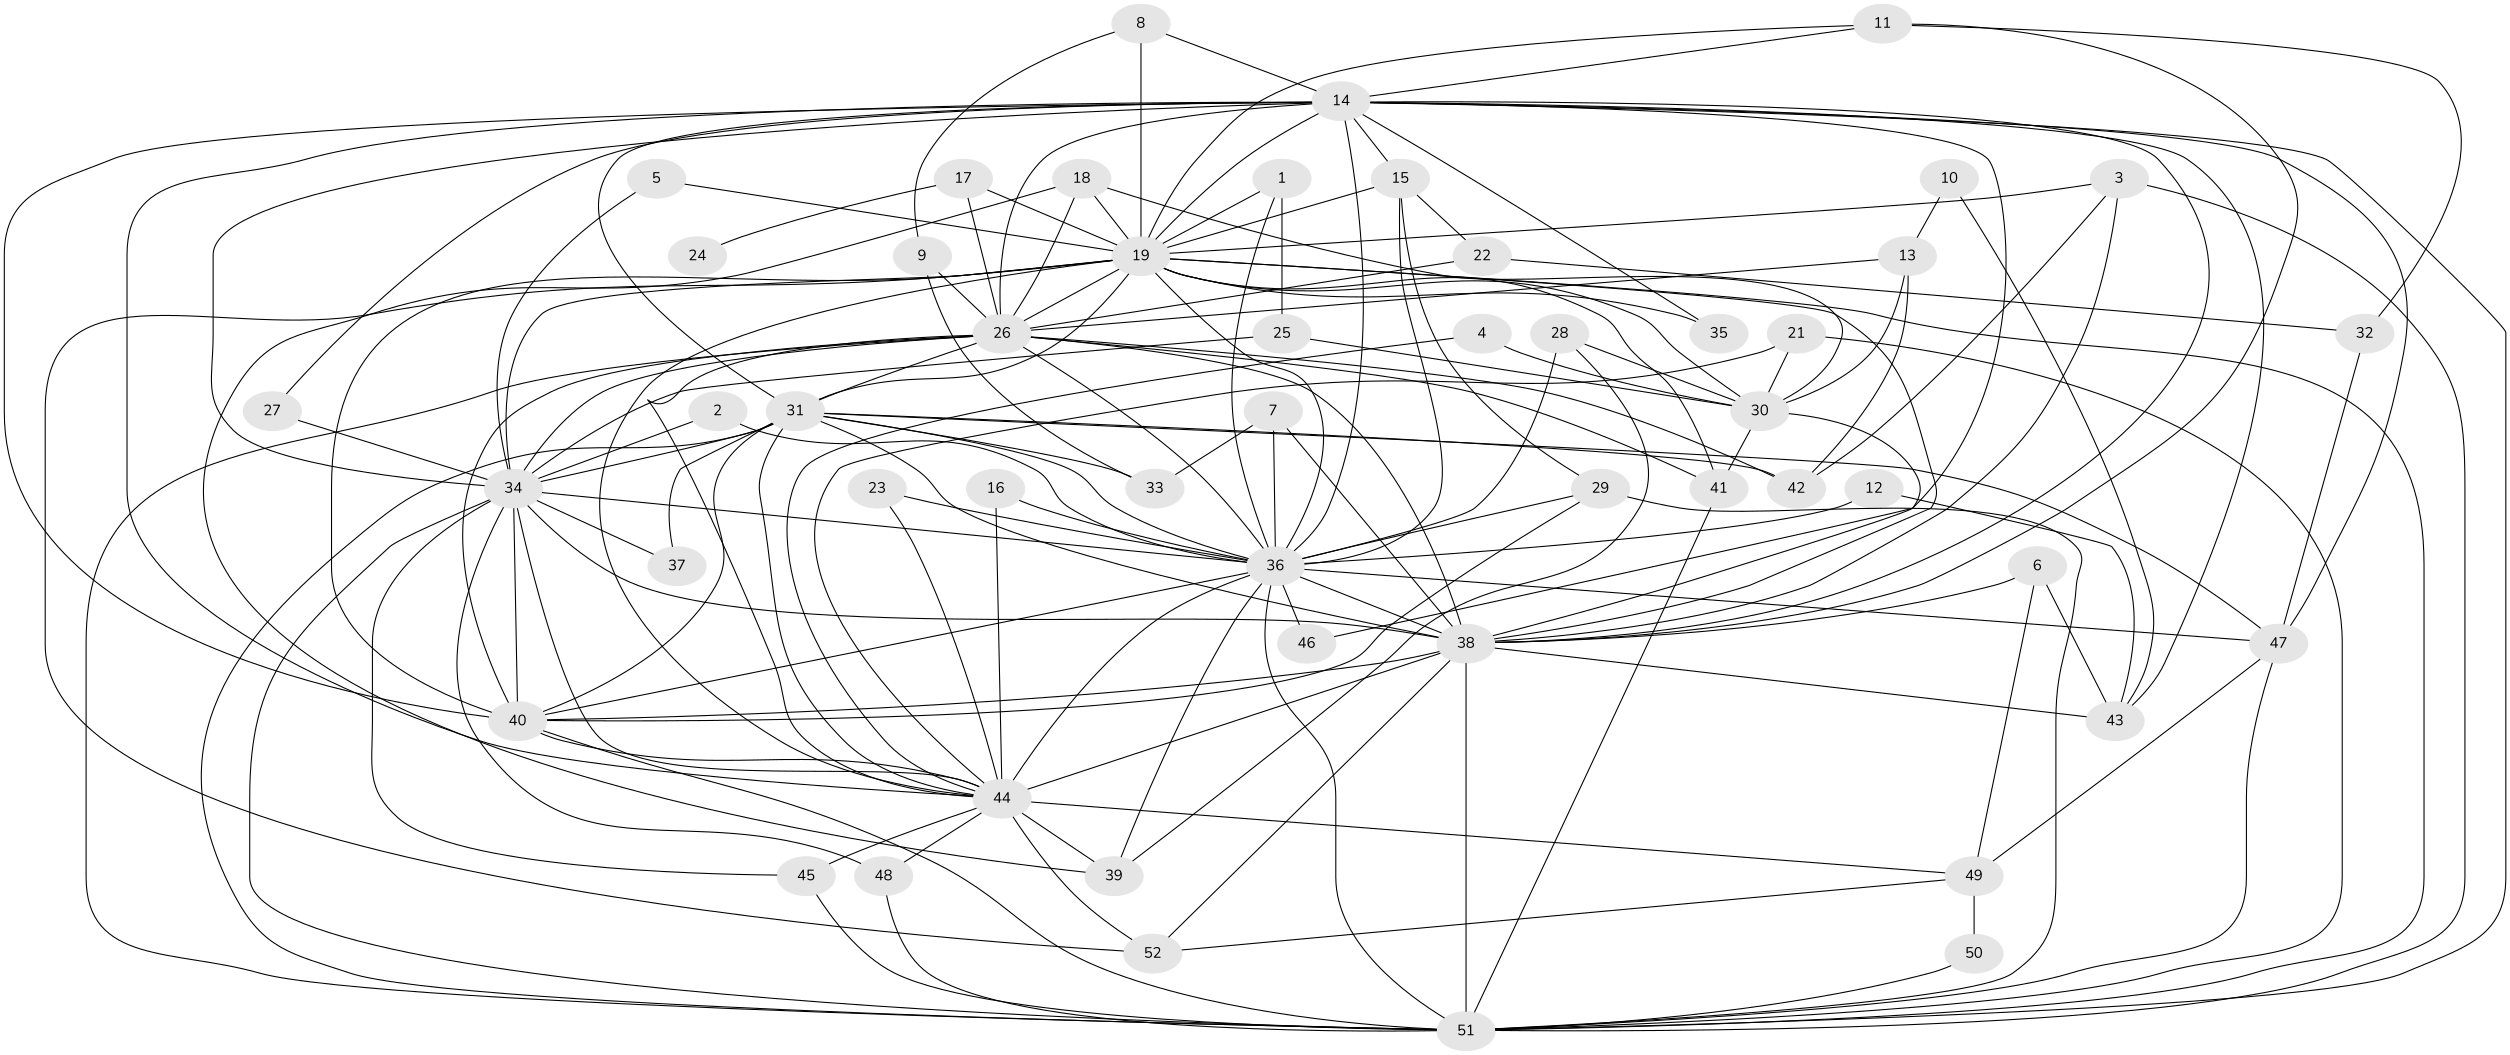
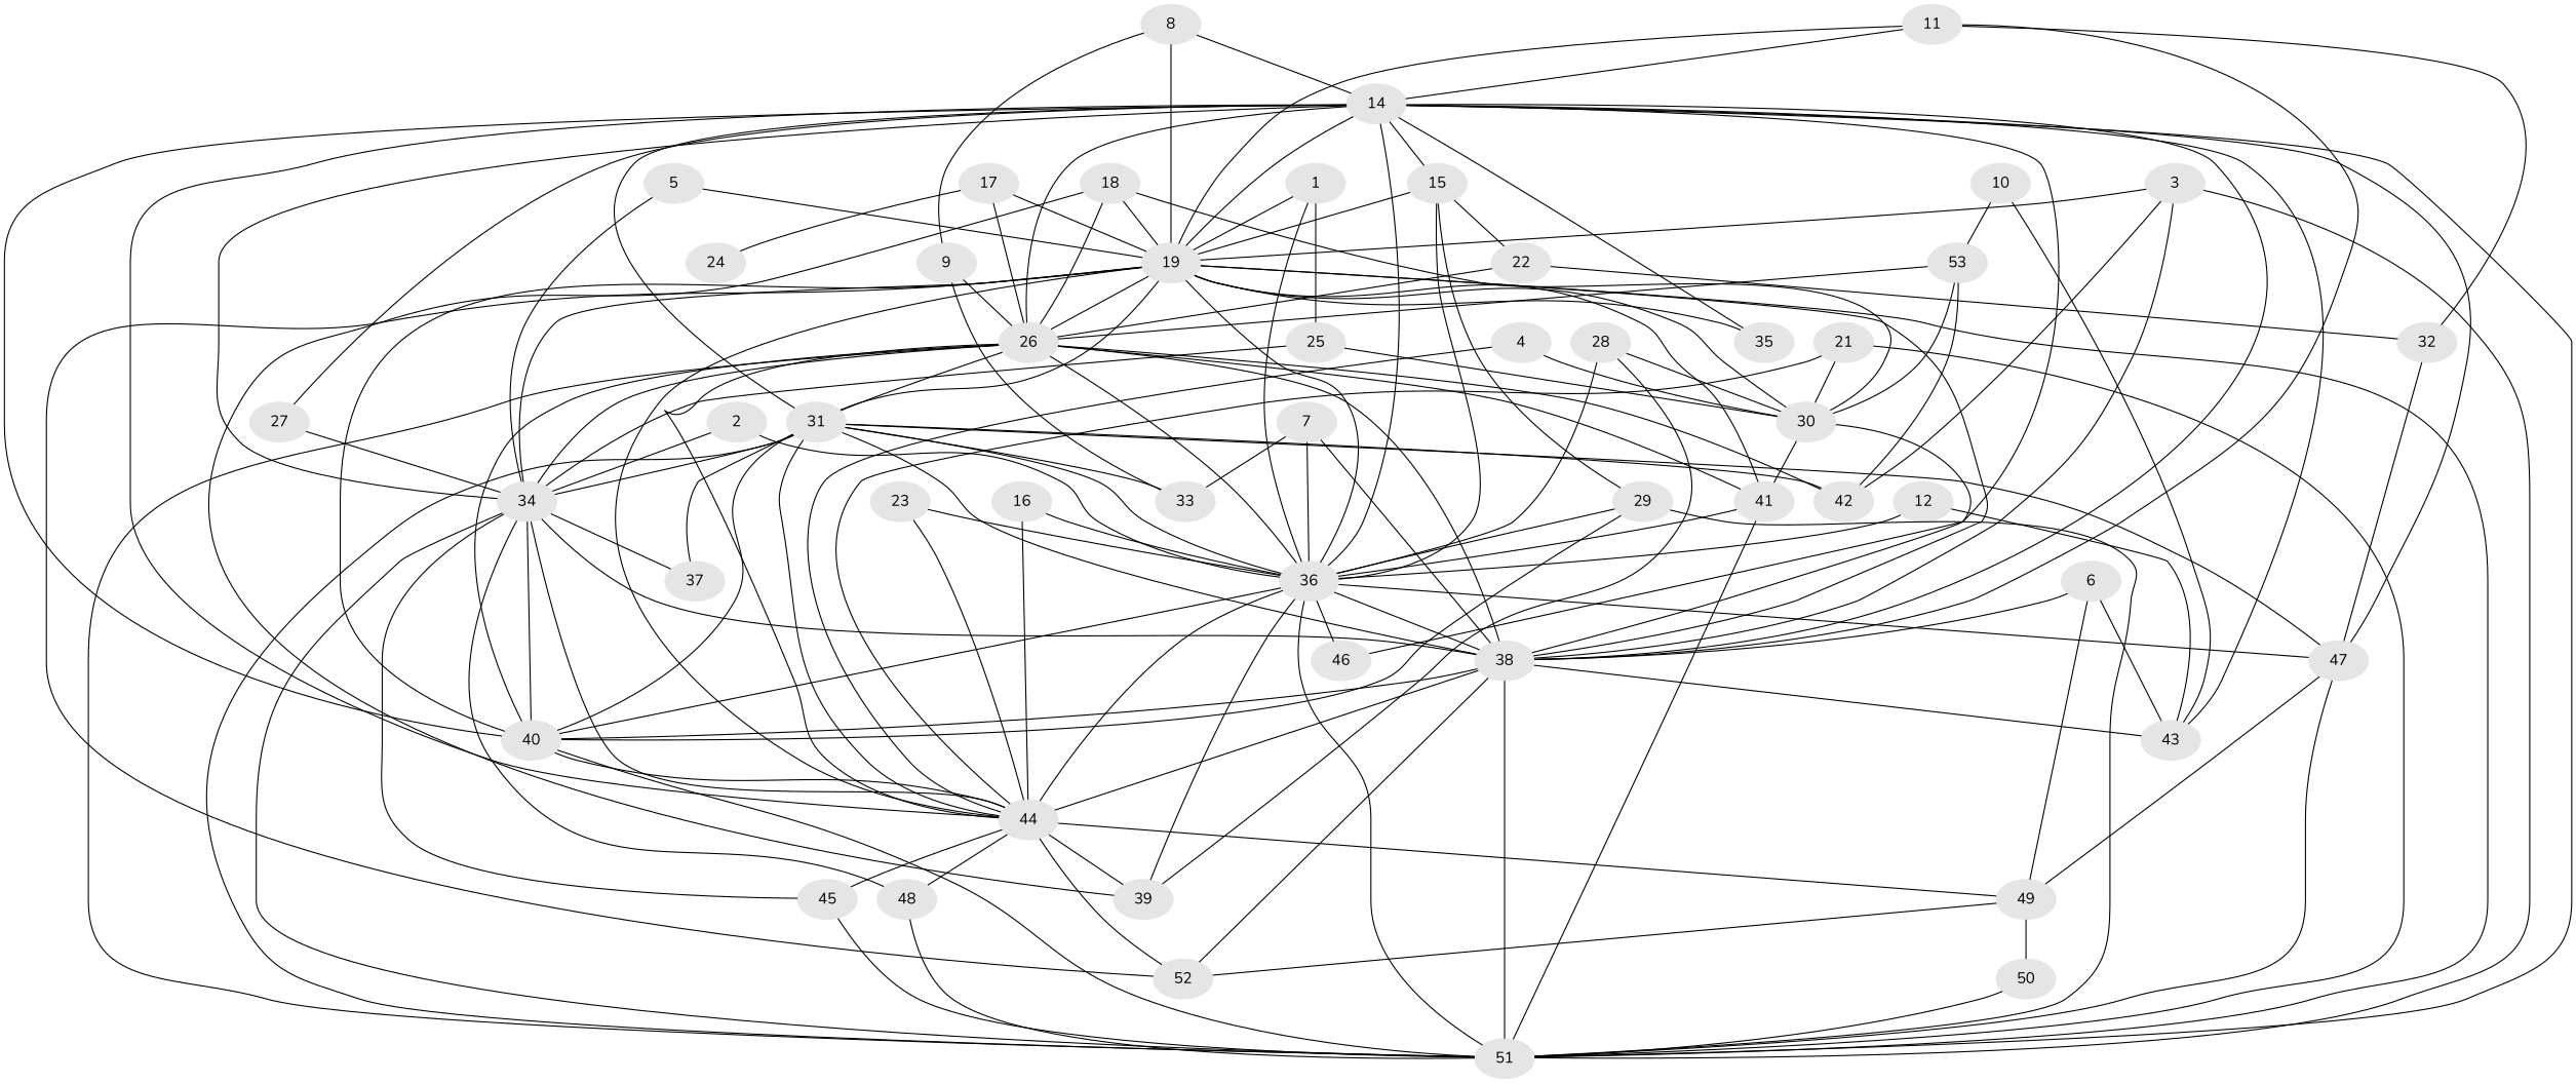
  graph {
    fontname=Nunito
    node [color=gray90 fontname=Nunito style=filled]
    edge [fontname=Nunito weight=1.0]
    1
    19
    25
    36
    34
    38
    51
    30
    44
    26
    31
    35
    40
    41
    52
    46
    47
    39
    2
    37
    45
    48
    3
    42
    43
    4
    49
    5
    6
    50
    7
    33
    8
    9
    14
    15
    27
    10
-   13
+   13 [label=53]
    11
    32
    12
    22
    29
    16
    17
    24
    18
    21
    23
    28
    1 -- 19
    1 -- 25
    1 -- 36
    19 -- 36 [weight=2.0]
    19 -- 34 [weight=2.0]
    19 -- 38
    19 -- 51 [weight=2.0]
    19 -- 30
    19 -- 44
    19 -- 26 [weight=2.0]
    19 -- 31
    19 -- 35
    19 -- 40
    19 -- 41
    19 -- 52 [weight=2.0]
    25 -- 34
    25 -- 30
    36 -- 38
    36 -- 51
    36 -- 44 [weight=2.0]
    36 -- 40 [weight=2.0]
    36 -- 46 [weight=2.0]
    36 -- 47
    36 -- 39
-   34 -- 36
+   41 -- 36
    34 -- 38 [weight=2.0]
    34 -- 51
    34 -- 44
    34 -- 40
    34 -- 37
    34 -- 45
    34 -- 48
    38 -- 51 [weight=3.0]
    38 -- 44 [weight=2.0]
    38 -- 40
    38 -- 52 [weight=2.0]
    38 -- 43
    30 -- 38
    30 -- 41
    44 -- 52
    44 -- 39
    44 -- 45
    44 -- 48
    44 -- 49 [weight=2.0]
    26 -- 36
    26 -- 34
    26 -- 38
    26 -- 51 [weight=3.0]
    26 -- 44
    26 -- 31
    26 -- 40 [weight=2.0]
    26 -- 41
    26 -- 42
    31 -- 36 [weight=2.0]
    31 -- 34
    31 -- 38
    31 -- 51
    31 -- 44
    31 -- 40
    31 -- 47
    31 -- 37
    31 -- 42 [weight=2.0]
    31 -- 33
    40 -- 51
    40 -- 44
    41 -- 51
    47 -- 51
    47 -- 49
    2 -- 36
    2 -- 34
    45 -- 51
    48 -- 51
    3 -- 19
    3 -- 38
    3 -- 51
    3 -- 42
    4 -- 30
    4 -- 44
    49 -- 52
    49 -- 50
    5 -- 19
    5 -- 34 [weight=2.0]
    6 -- 38
    6 -- 43
    6 -- 49
    50 -- 51
    7 -- 36
    7 -- 38
    7 -- 33
    8 -- 19
    8 -- 9
    8 -- 14
    9 -- 26
    9 -- 33
    14 -- 19 [weight=2.0]
    14 -- 36 [weight=2.0]
    14 -- 34
    14 -- 38
    14 -- 51 [weight=2.0]
    14 -- 44
    14 -- 26
    14 -- 31 [weight=2.0]
    14 -- 35 [weight=2.0]
    14 -- 40
    14 -- 46
    14 -- 47
    14 -- 43
    14 -- 15
    14 -- 27
    15 -- 19
    15 -- 36
    15 -- 22
    15 -- 29
    27 -- 34
    10 -- 43
    10 -- 13
    13 -- 30
    13 -- 26
    13 -- 42
    11 -- 19
    11 -- 38
    11 -- 14
    11 -- 32
    32 -- 47
    12 -- 36
    12 -- 43
    22 -- 26
    22 -- 32
    29 -- 36
    29 -- 51
    29 -- 40
    16 -- 36
    16 -- 44
    17 -- 19 [weight=2.0]
    17 -- 26
    17 -- 24
    18 -- 19
    18 -- 30
    18 -- 26
    18 -- 39
    21 -- 51
    21 -- 30
    21 -- 44
    23 -- 36
    23 -- 44
    28 -- 36
    28 -- 30
    28 -- 39
  }
